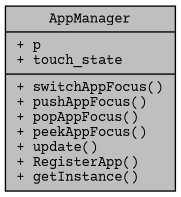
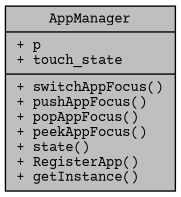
  digraph {
    fontname="Courier Prime"
-   n1 [color=black fillcolor=grey75 fontcolor=black fontname="Courier Prime" fontsize=10 height=0.2 label="{AppManager\n|+ p\l+ touch_state\l|+ switchAppFocus()\l+ pushAppFocus()\l+ popAppFocus()\l+ peekAppFocus()\l+ update()\l+ RegisterApp()\l+ getInstance()\l}" shape=record style=filled width=0.4]
+   n1 [color=black fillcolor=grey75 fontcolor=black fontname="Courier Prime" fontsize=10 height=0.2 label="{AppManager\n|+ p\l+ touch_state\l|+ switchAppFocus()\l+ pushAppFocus()\l+ popAppFocus()\l+ peekAppFocus()\l+ state()\l+ RegisterApp()\l+ getInstance()\l}" shape=record style=filled width=0.4]
  }
